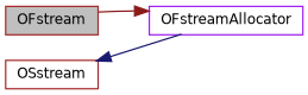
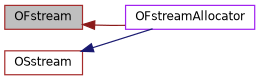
  digraph {
    rankdir=LR
    node [color=brown fontname=Helvetica fontsize=10 shape=record]
    edge [dir=back fontname=Helvetica fontsize=10 labelfontname=Helvetica labelfontsize=10 style=solid]
    n1 [fillcolor=grey75 fontcolor=black height=0.2 label=OFstream style=filled width=0.4]
    n2 [color=purple height=0.2 label=OFstreamAllocator width=0.4]
    n3 [height=0.2 label=OSstream width=0.4]
-   n2 -> n1 [color=firebrick4]
+   n1 -> n2 [color=firebrick4]
    n3 -> n2 [color=midnightblue]
  }
